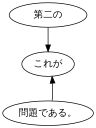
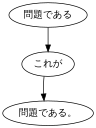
  digraph {
    fontname="Noto Sans"
    node [fontname="Noto Sans"]
    edge [fontname="Noto Sans"]
    n1 [label="これが"]
    n2 [label="問題である。"]
-   n3 [label="第二の"]
-   n2 -> n1
+   n3 [label="問題である"]
+   n1 -> n2
    n3 -> n1
  }
